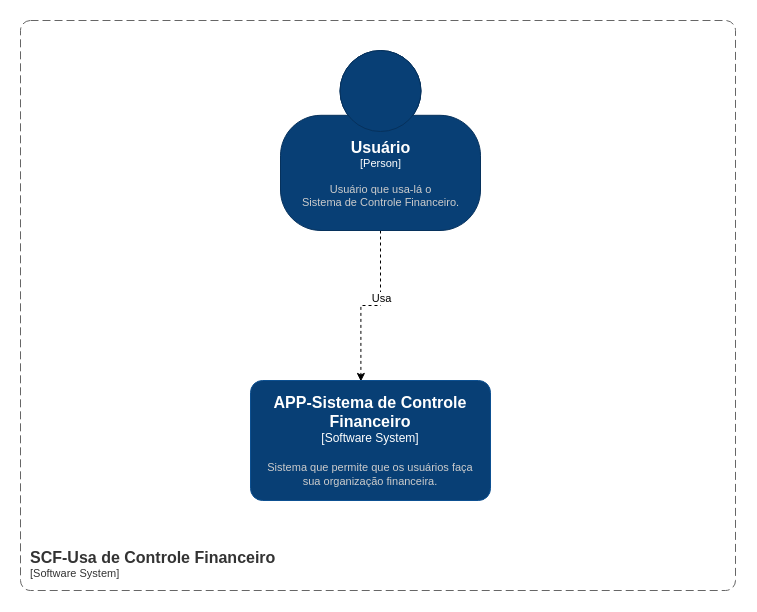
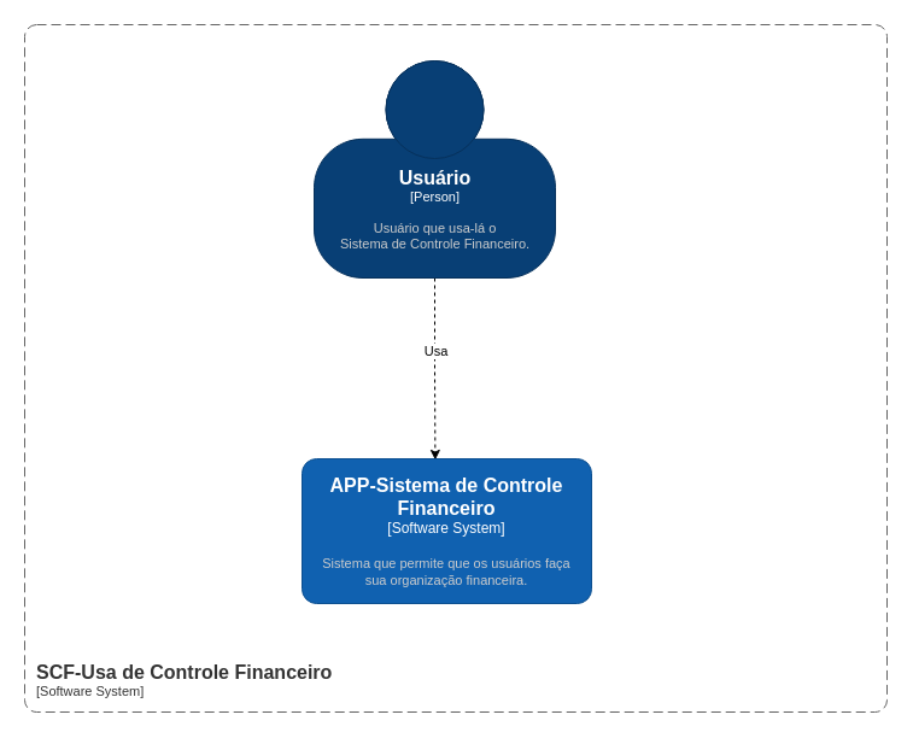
  <mxCell id="0" />
  <mxCell id="1" parent="0" />
  <mxCell id="2" style="edgeStyle=orthogonalEdgeStyle;rounded=0;orthogonalLoop=1;jettySize=auto;html=1;entryX=0.46;entryY=0.008;entryDx=0;entryDy=0;entryPerimeter=0;fontColor=#FFFFFF;dashed=1;" edge="1" parent="1" source="4" target="5"><mxGeometry relative="1" as="geometry" /></mxCell>
  <mxCell id="3" value="Usa&lt;br&gt;" style="edgeLabel;html=1;align=center;verticalAlign=middle;resizable=0;points=[];fontColor=#000000;" vertex="1" connectable="0" parent="2"><mxGeometry x="-0.197" relative="1" as="geometry"><mxPoint y="-1" as="offset" /></mxGeometry></mxCell>
- <mxCell id="4" value="&lt;font style=&quot;font-size: 16px&quot;&gt;&lt;b&gt;Usuário&lt;/b&gt;&lt;/font&gt;&lt;div&gt;[Person]&lt;/div&gt;&lt;br&gt;&lt;div&gt;&lt;font style=&quot;font-size: 11px&quot;&gt;&lt;font color=&quot;#cccccc&quot;&gt;Usuário que usa-lá o &#10;Sistema de Controle Financeiro.&lt;/font&gt;&lt;/div&gt;" style="html=1;fontSize=11;dashed=0;whitespace=wrap;fillColor=#083F75;strokeColor=#06315C;fontColor=#ffffff;shape=mxgraph.c4.person2;align=center;metaEdit=1;points=[[0.5,0,0],[1,0.5,0],[1,0.75,0],[0.75,1,0],[0.5,1,0],[0.25,1,0],[0,0.75,0],[0,0.5,0]];resizable=0;" vertex="1" parent="1"><mxGeometry x="280" y="50" width="200" height="180" as="geometry" /></mxCell>
- <mxCell id="5" value="&lt;font style=&quot;font-size: 16px&quot;&gt;&lt;b&gt;APP-Sistema de Controle Financeiro&lt;/b&gt;&lt;/font&gt;&lt;div&gt;[Software System]&lt;/div&gt;&lt;br&gt;&lt;div&gt;&lt;font style=&quot;font-size: 11px&quot;&gt;&lt;font color=&quot;#cccccc&quot;&gt;Sistema que permite que os usuários faça &#10;sua organização financeira.&lt;/font&gt;&lt;/div&gt;" style="rounded=1;whiteSpace=wrap;html=1;labelBackgroundColor=none;fillColor=#083f75;fontColor=#ffffff;align=center;arcSize=10;strokeColor=#0D5091;metaEdit=1;resizable=0;points=[[0.25,0,0],[0.5,0,0],[0.75,0,0],[1,0.25,0],[1,0.5,0],[1,0.75,0],[0.75,1,0],[0.5,1,0],[0.25,1,0],[0,0.75,0],[0,0.5,0],[0,0.25,0]];" vertex="1" parent="1"><mxGeometry x="250" y="380" width="240" height="120" as="geometry" /></mxCell>
+ <mxCell id="4" value="&lt;font style=&quot;font-size: 16px&quot;&gt;&lt;b&gt;Usuário&lt;/b&gt;&lt;/font&gt;&lt;div&gt;[Person]&lt;/div&gt;&lt;br&gt;&lt;div&gt;&lt;font style=&quot;font-size: 11px&quot;&gt;&lt;font color=&quot;#cccccc&quot;&gt;Usuário que usa-lá o &#10;Sistema de Controle Financeiro.&lt;/font&gt;&lt;/div&gt;" style="html=1;fontSize=11;dashed=0;whitespace=wrap;fillColor=#083F75;strokeColor=#06315C;fontColor=#ffffff;shape=mxgraph.c4.person2;align=center;metaEdit=1;points=[[0.5,0,0],[1,0.5,0],[1,0.75,0],[0.75,1,0],[0.5,1,0],[0.25,1,0],[0,0.75,0],[0,0.5,0]];resizable=0;" vertex="1" parent="1"><mxGeometry x="260" y="50" width="200" height="180" as="geometry" /></mxCell>
+ <mxCell id="5" value="&lt;font style=&quot;font-size: 16px&quot;&gt;&lt;b&gt;APP-Sistema de Controle Financeiro&lt;/b&gt;&lt;/font&gt;&lt;div&gt;[Software System]&lt;/div&gt;&lt;br&gt;&lt;div&gt;&lt;font style=&quot;font-size: 11px&quot;&gt;&lt;font color=&quot;#cccccc&quot;&gt;Sistema que permite que os usuários faça &#10;sua organização financeira.&lt;/font&gt;&lt;/div&gt;" style="rounded=1;whiteSpace=wrap;html=1;labelBackgroundColor=none;fillColor=#1061B0;fontColor=#ffffff;align=center;arcSize=10;strokeColor=#0D5091;metaEdit=1;resizable=0;points=[[0.25,0,0],[0.5,0,0],[0.75,0,0],[1,0.25,0],[1,0.5,0],[1,0.75,0],[0.75,1,0],[0.5,1,0],[0.25,1,0],[0,0.75,0],[0,0.5,0],[0,0.25,0]];" vertex="1" parent="1"><mxGeometry x="250" y="380" width="240" height="120" as="geometry" /></mxCell>
  <mxCell id="6" value="&lt;font style=&quot;font-size: 16px&quot;&gt;&lt;b&gt;&lt;div style=&quot;text-align: left&quot;&gt;SCF-Usa de Controle Financeiro&lt;/div&gt;&lt;/b&gt;&lt;/font&gt;&lt;div style=&quot;text-align: left&quot;&gt;[Software System]&lt;/div&gt;" style="rounded=1;fontSize=11;whiteSpace=wrap;html=1;dashed=1;arcSize=20;fillColor=none;strokeColor=#666666;fontColor=#333333;labelBackgroundColor=none;align=left;verticalAlign=bottom;labelBorderColor=none;spacingTop=0;spacing=10;dashPattern=8 4;metaEdit=1;rotatable=0;perimeter=rectanglePerimeter;noLabel=0;labelPadding=0;allowArrows=0;connectable=0;expand=0;recursiveResize=0;editable=1;pointerEvents=0;absoluteArcSize=1;points=[[0.25,0,0],[0.5,0,0],[0.75,0,0],[1,0.25,0],[1,0.5,0],[1,0.75,0],[0.75,1,0],[0.5,1,0],[0.25,1,0],[0,0.75,0],[0,0.5,0],[0,0.25,0]];" vertex="1" parent="1"><mxGeometry x="20" y="20" width="715" height="570" as="geometry" /></mxCell>
